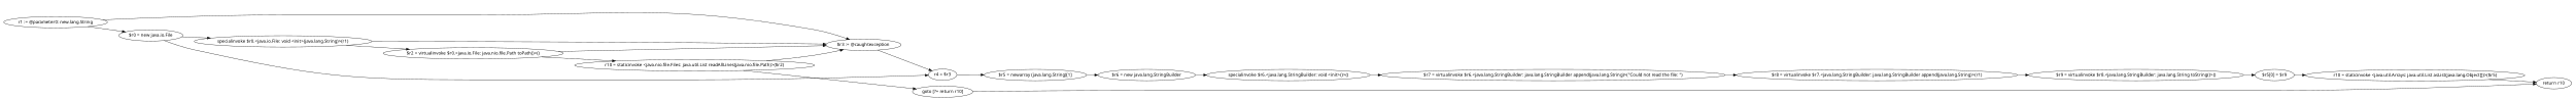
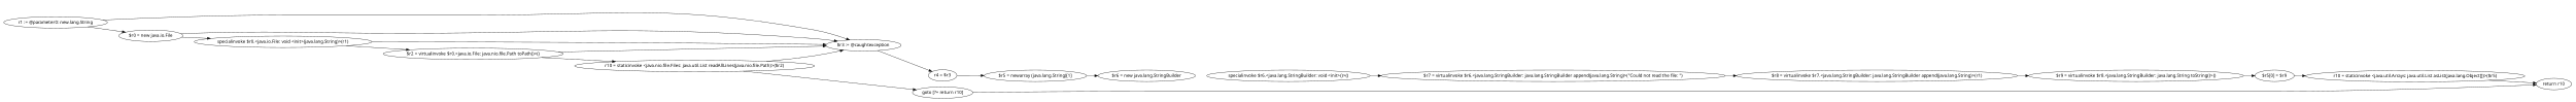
  digraph {
    fontname="Noto Sans"
    rankdir=LR
    node [fontname="Noto Sans"]
    edge [fontname="Noto Sans"]
    n1 [label="r1 := @parameter0: new.lang.String"]
    "$r0 = new java.io.File"
    "$r3 := @caughtexception"
    "specialinvoke $r0.<java.io.File: void <init>(java.lang.String)>(r1)"
    "r4 = $r3"
    "$r2 = virtualinvoke $r0.<java.io.File: java.nio.file.Path toPath()>()"
    "r10 = staticinvoke <java.nio.file.Files: java.util.List readAllLines(java.nio.file.Path)>($r2)"
    "goto [?= return r10]"
    "return r10"
    "$r5 = newarray (java.lang.String)[1]"
    "$r6 = new java.lang.StringBuilder"
    "specialinvoke $r6.<java.lang.StringBuilder: void <init>()>()"
    "$r7 = virtualinvoke $r6.<java.lang.StringBuilder: java.lang.StringBuilder append(java.lang.String)>(\"Could not read the file: \")"
    "$r8 = virtualinvoke $r7.<java.lang.StringBuilder: java.lang.StringBuilder append(java.lang.String)>(r1)"
    "$r9 = virtualinvoke $r8.<java.lang.StringBuilder: java.lang.String toString()>()"
    "$r5[0] = $r9"
    "r10 = staticinvoke <java.util.Arrays: java.util.List asList(java.lang.Object[])>($r5)"
    n1 -> "$r0 = new java.io.File"
    n1 -> "$r3 := @caughtexception"
-   "$r0 = new java.io.File" -> "r4 = $r3"
+   "$r0 = new java.io.File" -> "$r3 := @caughtexception"
    "$r0 = new java.io.File" -> "specialinvoke $r0.<java.io.File: void <init>(java.lang.String)>(r1)"
    "$r3 := @caughtexception" -> "r4 = $r3"
    "specialinvoke $r0.<java.io.File: void <init>(java.lang.String)>(r1)" -> "$r3 := @caughtexception"
    "specialinvoke $r0.<java.io.File: void <init>(java.lang.String)>(r1)" -> "$r2 = virtualinvoke $r0.<java.io.File: java.nio.file.Path toPath()>()"
    "r4 = $r3" -> "$r5 = newarray (java.lang.String)[1]"
    "$r2 = virtualinvoke $r0.<java.io.File: java.nio.file.Path toPath()>()" -> "$r3 := @caughtexception"
    "$r2 = virtualinvoke $r0.<java.io.File: java.nio.file.Path toPath()>()" -> "r10 = staticinvoke <java.nio.file.Files: java.util.List readAllLines(java.nio.file.Path)>($r2)"
    "r10 = staticinvoke <java.nio.file.Files: java.util.List readAllLines(java.nio.file.Path)>($r2)" -> "$r3 := @caughtexception"
    "r10 = staticinvoke <java.nio.file.Files: java.util.List readAllLines(java.nio.file.Path)>($r2)" -> "goto [?= return r10]"
    "goto [?= return r10]" -> "return r10"
    "$r5 = newarray (java.lang.String)[1]" -> "$r6 = new java.lang.StringBuilder"
-   "$r6 = new java.lang.StringBuilder" -> "specialinvoke $r6.<java.lang.StringBuilder: void <init>()>()"
    "specialinvoke $r6.<java.lang.StringBuilder: void <init>()>()" -> "$r7 = virtualinvoke $r6.<java.lang.StringBuilder: java.lang.StringBuilder append(java.lang.String)>(\"Could not read the file: \")"
    "$r7 = virtualinvoke $r6.<java.lang.StringBuilder: java.lang.StringBuilder append(java.lang.String)>(\"Could not read the file: \")" -> "$r8 = virtualinvoke $r7.<java.lang.StringBuilder: java.lang.StringBuilder append(java.lang.String)>(r1)"
    "$r8 = virtualinvoke $r7.<java.lang.StringBuilder: java.lang.StringBuilder append(java.lang.String)>(r1)" -> "$r9 = virtualinvoke $r8.<java.lang.StringBuilder: java.lang.String toString()>()"
    "$r9 = virtualinvoke $r8.<java.lang.StringBuilder: java.lang.String toString()>()" -> "$r5[0] = $r9"
    "$r5[0] = $r9" -> "r10 = staticinvoke <java.util.Arrays: java.util.List asList(java.lang.Object[])>($r5)"
    "r10 = staticinvoke <java.util.Arrays: java.util.List asList(java.lang.Object[])>($r5)" -> "return r10"
  }
